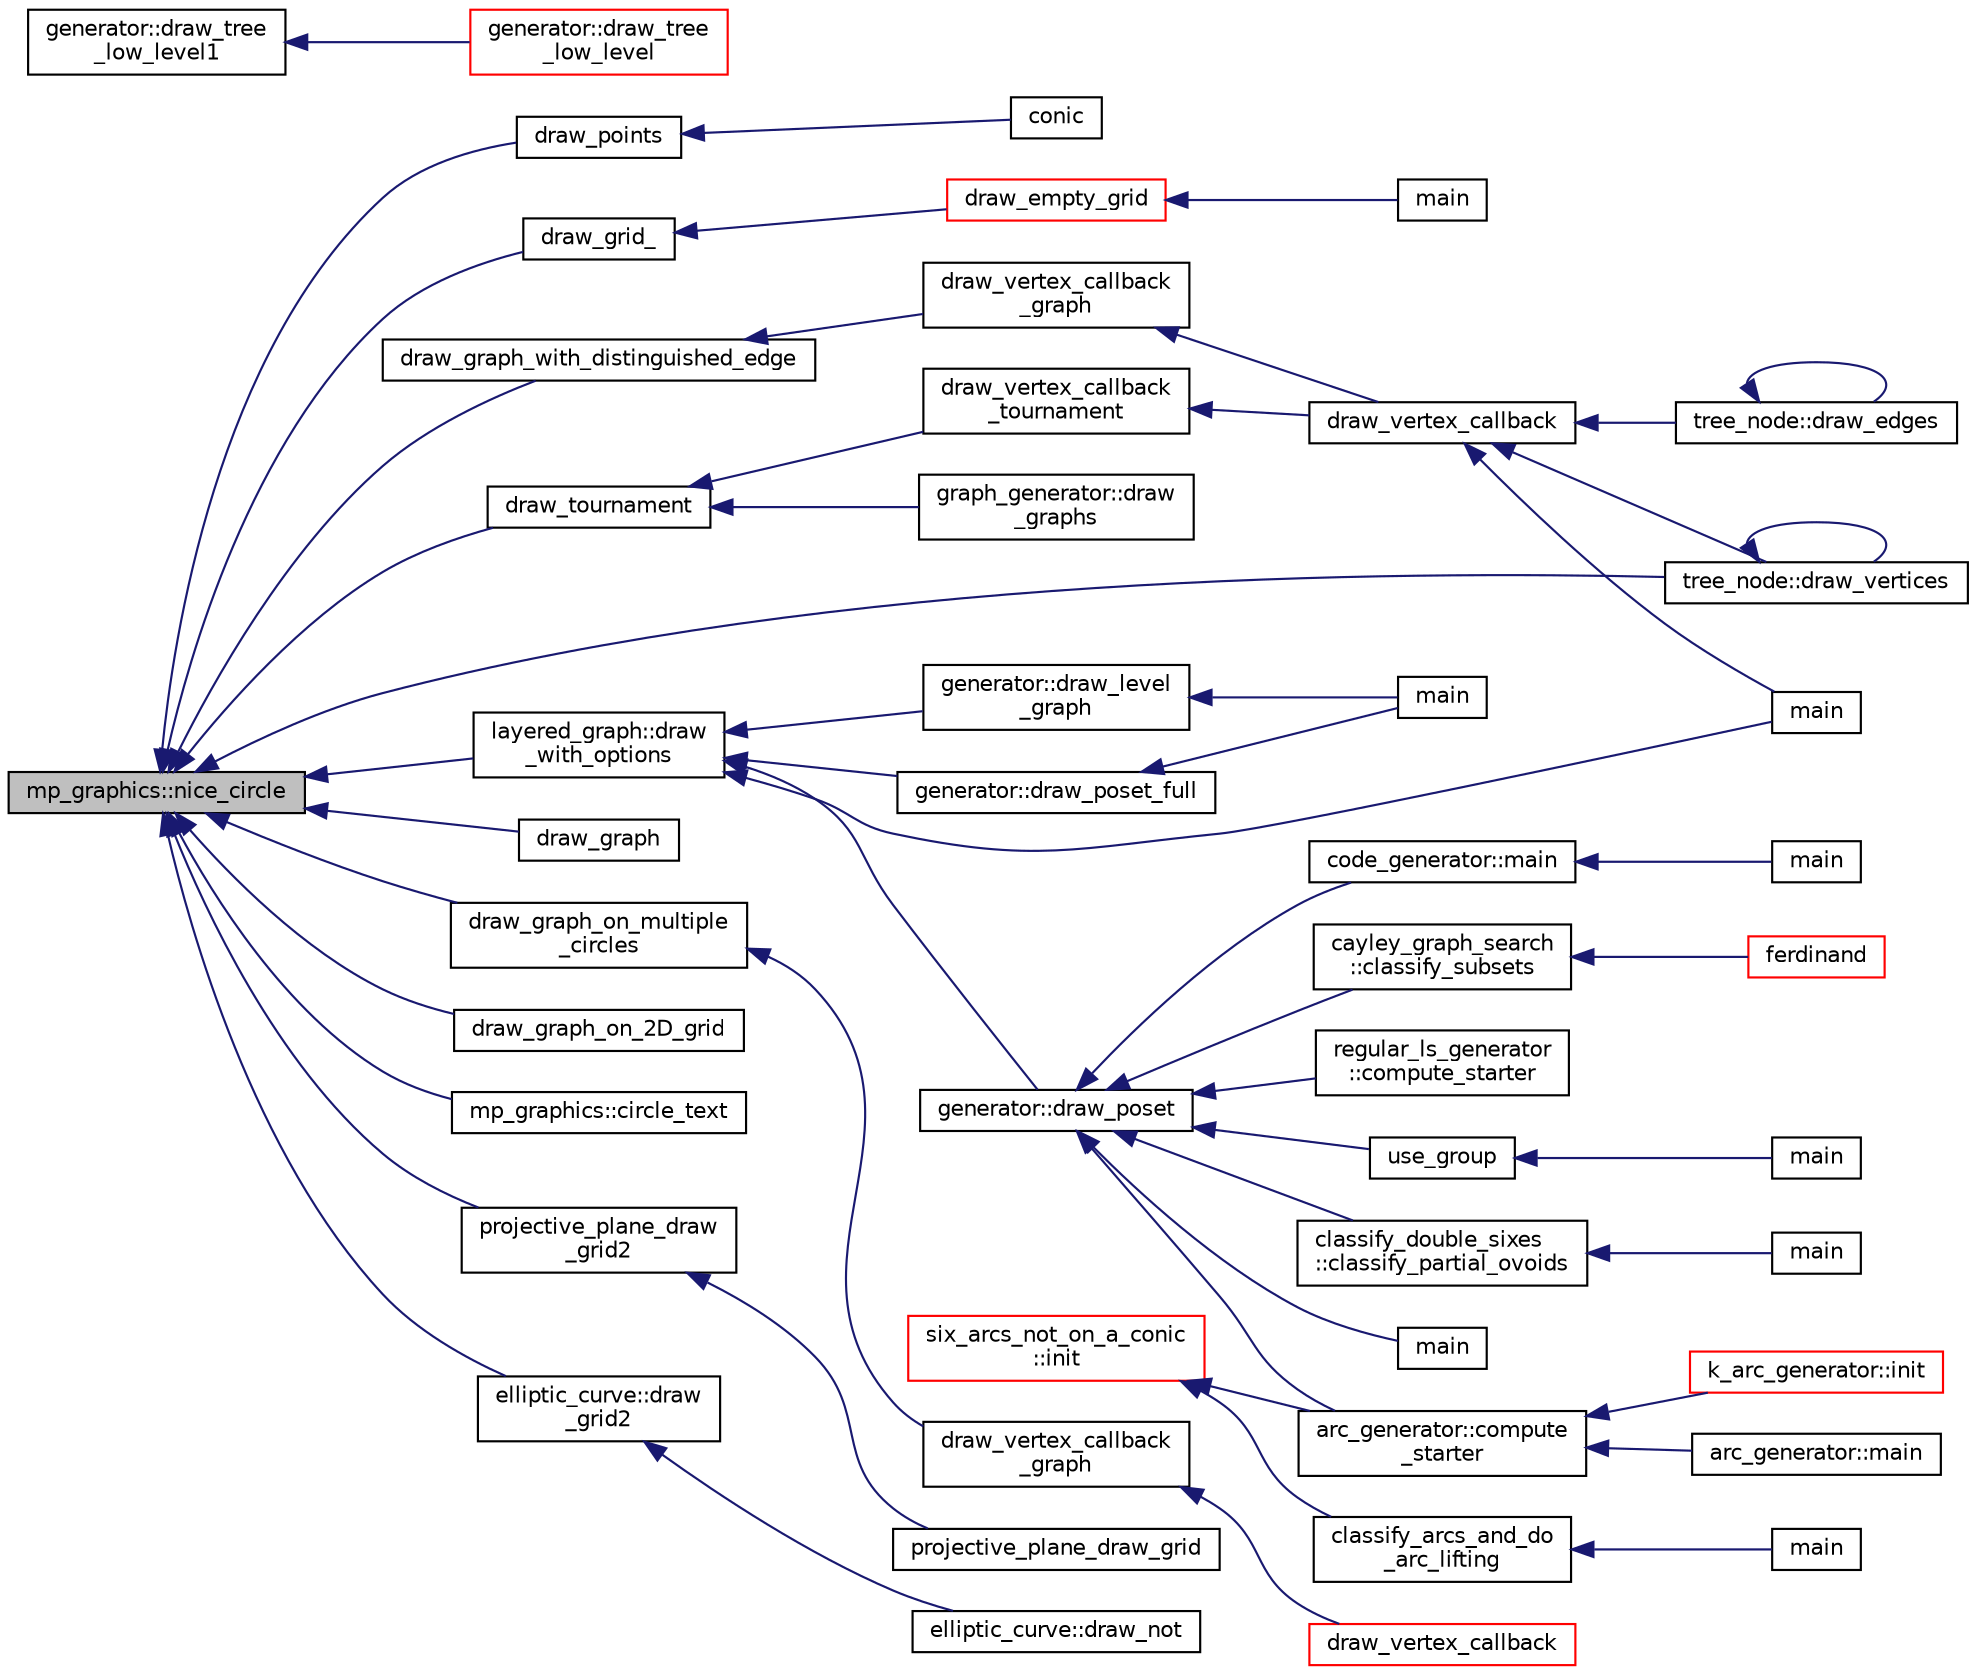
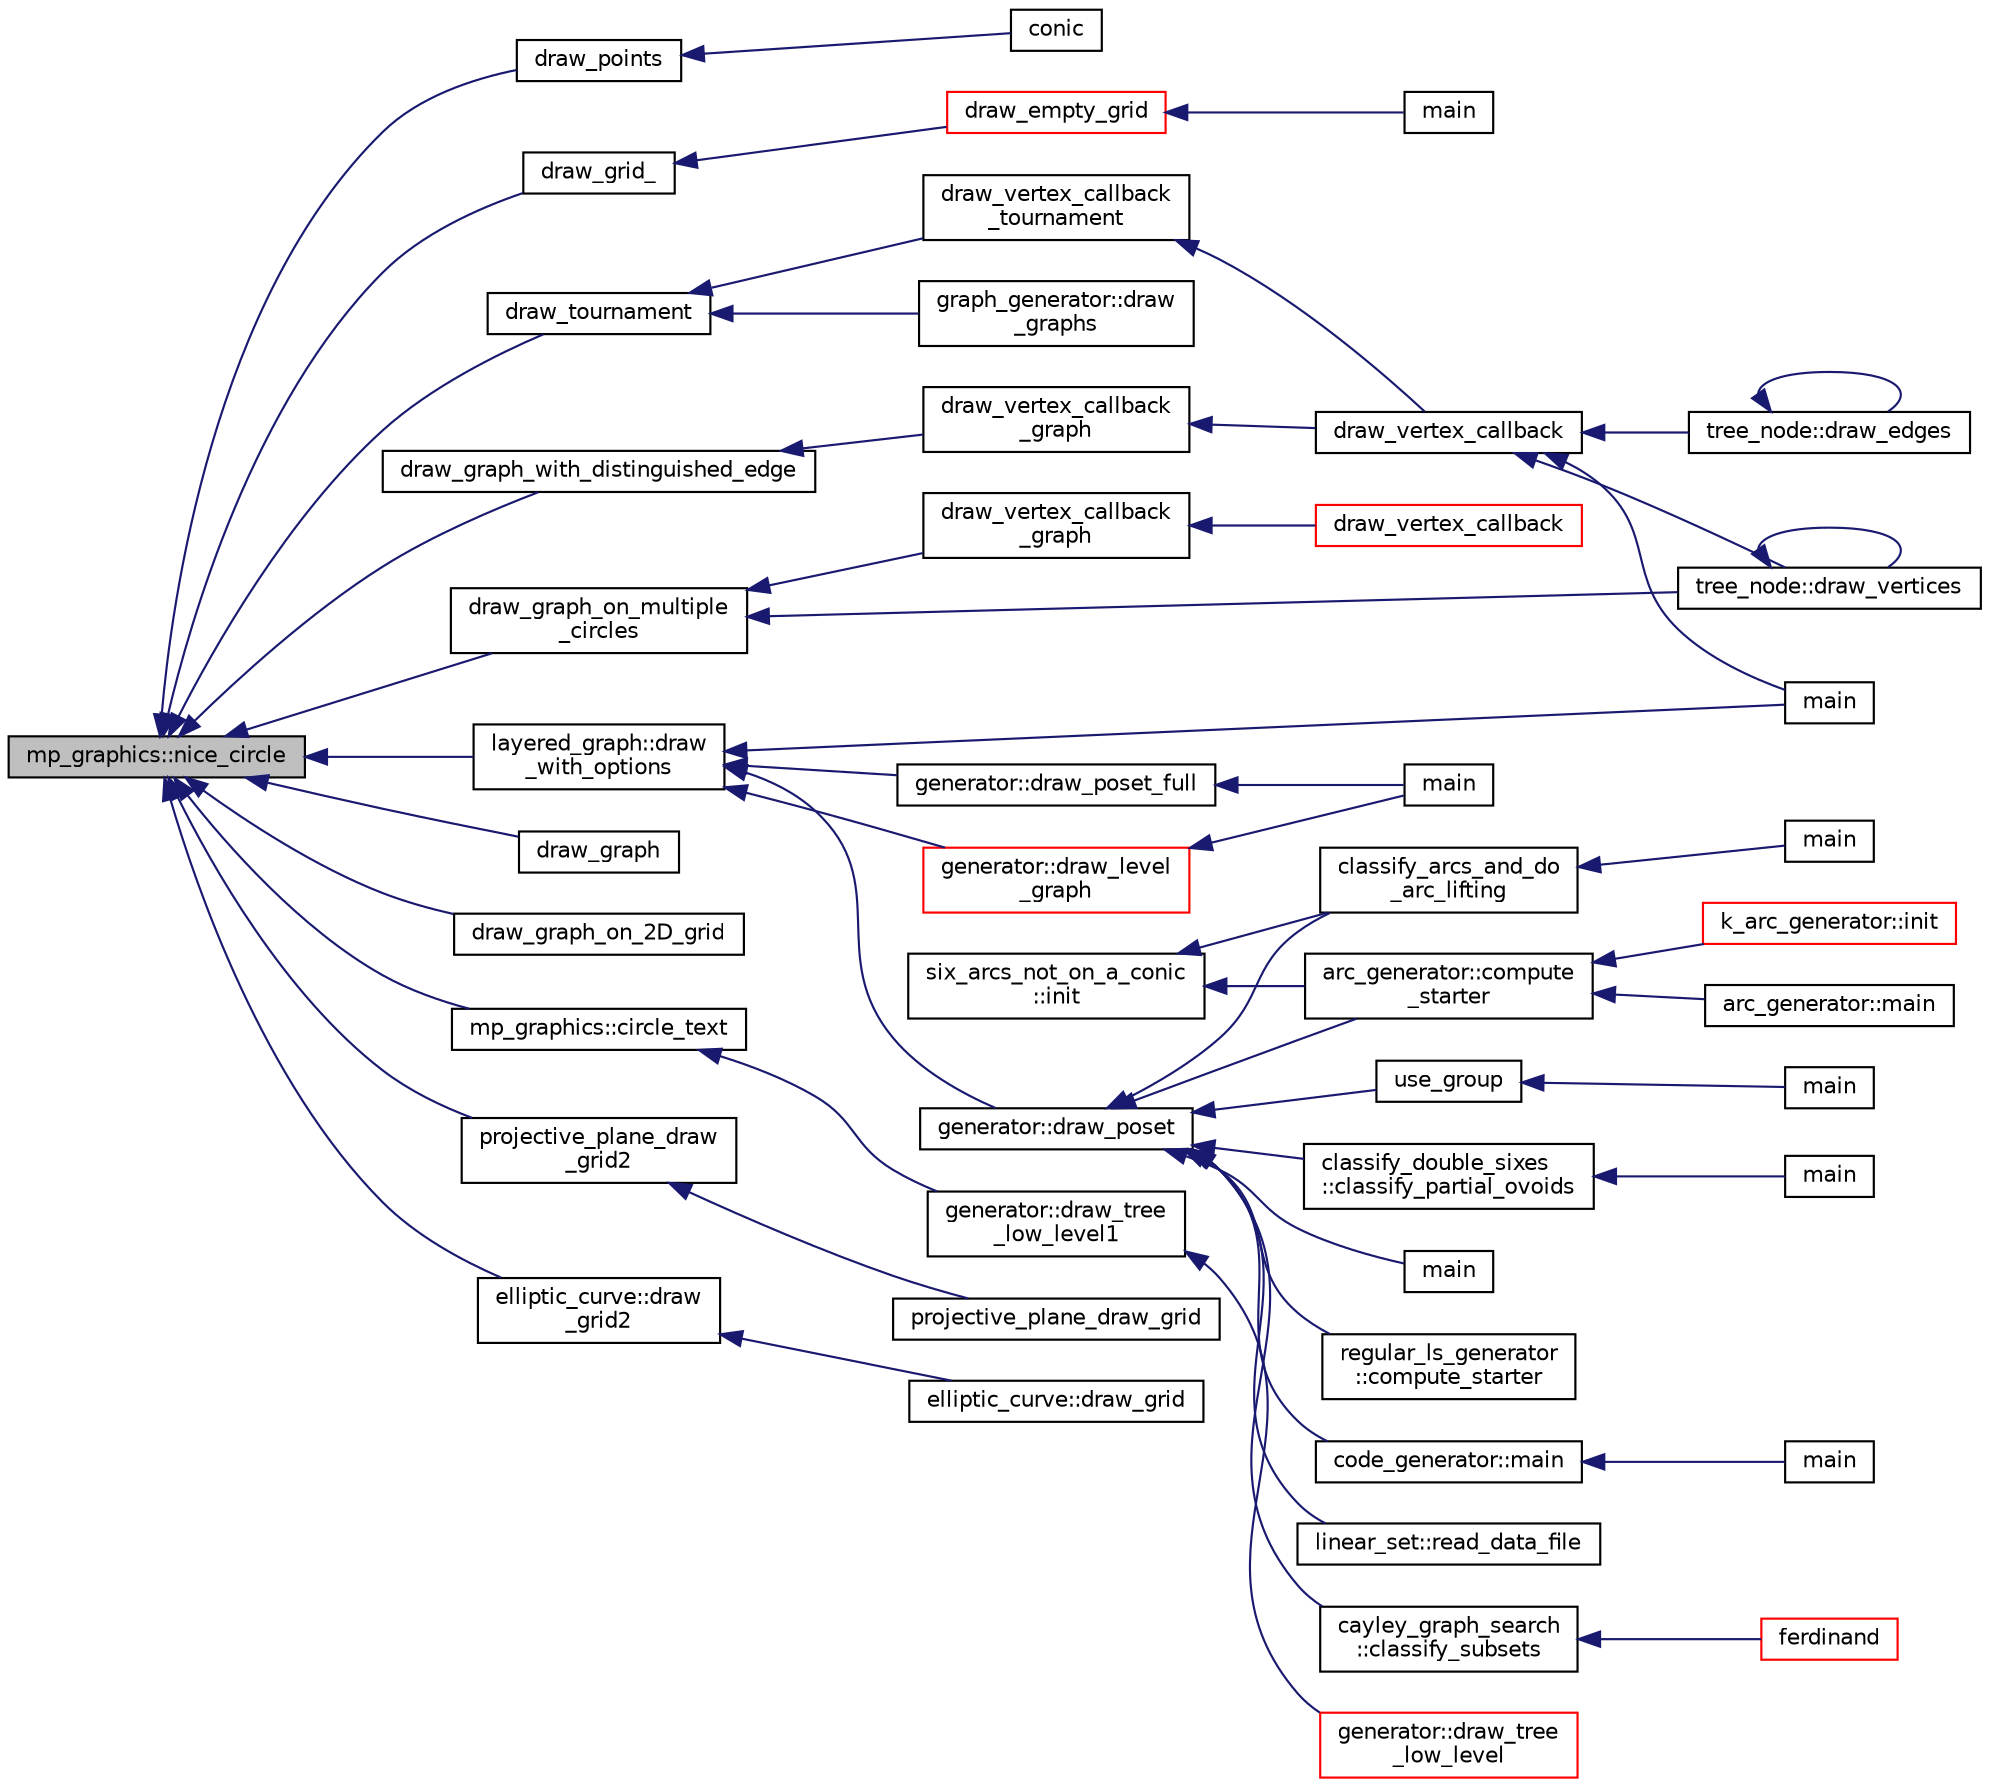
  digraph {
    rankdir=LR
    node [color=black fillcolor=white fontname=Helvetica fontsize=10 shape=record style=filled]
    edge [color=midnightblue dir=back fontname=Helvetica fontsize=10 labelfontname=Helvetica labelfontsize=10 style=solid]
    n1 [fillcolor=grey75 fontcolor=black height=0.2 label="mp_graphics::nice_circle" width=0.4]
    n2 [height=0.2 label=draw_points width=0.4]
    n3 [height=0.2 label=draw_grid_ width=0.4]
    n4 [height=0.2 label="layered_graph::draw\l_with_options" width=0.4]
    n5 [height=0.2 label=draw_graph width=0.4]
    n6 [height=0.2 label=draw_graph_with_distinguished_edge width=0.4]
    n7 [height=0.2 label="tree_node::draw_vertices" width=0.4]
    n8 [height=0.2 label="draw_graph_on_multiple\l_circles" width=0.4]
    n9 [height=0.2 label=draw_graph_on_2D_grid width=0.4]
    n10 [height=0.2 label=draw_tournament width=0.4]
    n11 [height=0.2 label="mp_graphics::circle_text" width=0.4]
    n12 [height=0.2 label="projective_plane_draw\l_grid2" width=0.4]
    n13 [height=0.2 label="elliptic_curve::draw\l_grid2" width=0.4]
    n14 [height=0.2 label=conic width=0.4]
    n15 [color=red height=0.2 label=draw_empty_grid width=0.4]
    n16 [height=0.2 label=main width=0.4]
    n17 [height=0.2 label="generator::draw_poset_full" width=0.4]
    n18 [height=0.2 label="generator::draw_poset" width=0.4]
-   n19 [height=0.2 label="generator::draw_level\l_graph" width=0.4]
+   n19 [color=red height=0.2 label="generator::draw_level\l_graph" width=0.4]
    n20 [height=0.2 label="draw_vertex_callback\l_graph" width=0.4]
    n21 [height=0.2 label="draw_vertex_callback\l_graph" width=0.4]
    n22 [height=0.2 label="graph_generator::draw\l_graphs" width=0.4]
    n23 [height=0.2 label="draw_vertex_callback\l_tournament" width=0.4]
    n24 [height=0.2 label="generator::draw_tree\l_low_level1" width=0.4]
    n25 [height=0.2 label=projective_plane_draw_grid width=0.4]
-   n26 [height=0.2 label="elliptic_curve::draw_not" width=0.4]
+   n26 [height=0.2 label="elliptic_curve::draw_grid" width=0.4]
    n27 [height=0.2 label=main width=0.4]
    n28 [height=0.2 label=main width=0.4]
    n29 [height=0.2 label=main width=0.4]
    n30 [height=0.2 label="code_generator::main" width=0.4]
    n31 [height=0.2 label="cayley_graph_search\l::classify_subsets" width=0.4]
    n32 [height=0.2 label="regular_ls_generator\l::compute_starter" width=0.4]
+   n33 [height=0.2 label="linear_set::read_data_file" width=0.4]
    n34 [height=0.2 label="classify_arcs_and_do\l_arc_lifting" width=0.4]
    n35 [height=0.2 label=use_group width=0.4]
    n36 [height=0.2 label="arc_generator::compute\l_starter" width=0.4]
    n37 [height=0.2 label="classify_double_sixes\l::classify_partial_ovoids" width=0.4]
    n38 [height=0.2 label=main width=0.4]
    n39 [color=red height=0.2 label=ferdinand width=0.4]
    n40 [height=0.2 label=main width=0.4]
    n41 [height=0.2 label=main width=0.4]
    n42 [height=0.2 label="arc_generator::main" width=0.4]
    n43 [color=red height=0.2 label="k_arc_generator::init" width=0.4]
    n44 [height=0.2 label=main width=0.4]
-   n45 [color=red height=0.2 label="six_arcs_not_on_a_conic\l::init" width=0.4]
+   n45 [height=0.2 label="six_arcs_not_on_a_conic\l::init" width=0.4]
    n46 [height=0.2 label=draw_vertex_callback width=0.4]
    n47 [height=0.2 label="tree_node::draw_edges" width=0.4]
    n48 [color=red height=0.2 label=draw_vertex_callback width=0.4]
    n49 [color=red height=0.2 label="generator::draw_tree\l_low_level" width=0.4]
    n1 -> n2
    n1 -> n3
    n1 -> n4
    n1 -> n5
    n1 -> n6
-   n1 -> n7
+   n8 -> n7
    n1 -> n8
    n1 -> n9
    n1 -> n10
    n1 -> n11
    n1 -> n12
    n1 -> n13
    n2 -> n14
    n3 -> n15
    n4 -> n16
    n4 -> n17
    n4 -> n18
    n4 -> n19
    n6 -> n20
    n7 -> n7
    n8 -> n21
    n10 -> n22
    n10 -> n23
+   n11 -> n24
    n12 -> n25
    n13 -> n26
    n15 -> n27
    n17 -> n28
    n18 -> n29
    n18 -> n30
    n18 -> n31
    n18 -> n32
+   n18 -> n33
+   n18 -> n34
    n18 -> n35
    n18 -> n36
    n18 -> n37
    n19 -> n28
    n20 -> n46
    n21 -> n48
    n23 -> n46
    n24 -> n49
    n30 -> n38
    n31 -> n39
    n34 -> n40
    n35 -> n41
    n36 -> n42
    n36 -> n43
    n37 -> n44
    n45 -> n34
    n45 -> n36
    n46 -> n7
    n46 -> n16
    n46 -> n47
    n47 -> n47
  }
